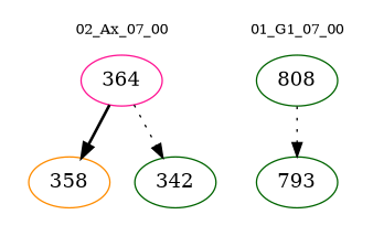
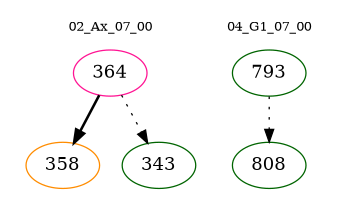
  digraph {
    node [color=darkgreen]
    edge [color=black style=dotted]
    n1 [color=darkorange label=358]
    n2 [color=deeppink label=364]
-   n3 [label=342]
+   n3 [label=343]
    n4 [label=808]
    n5 [label=793]
    subgraph cluster_1 {
      color=white
      fontsize=10
      label="02_Ax_07_00"
      n1
      n2
      n3
    }
    subgraph cluster_2 {
      color=white
      fontsize=10
-     label="01_G1_07_00"
+     label="04_G1_07_00"
      n4
      n5
    }
    n2 -> n1 [style=bold]
    n2 -> n3
-   n4 -> n5
+   n5 -> n4
  }
